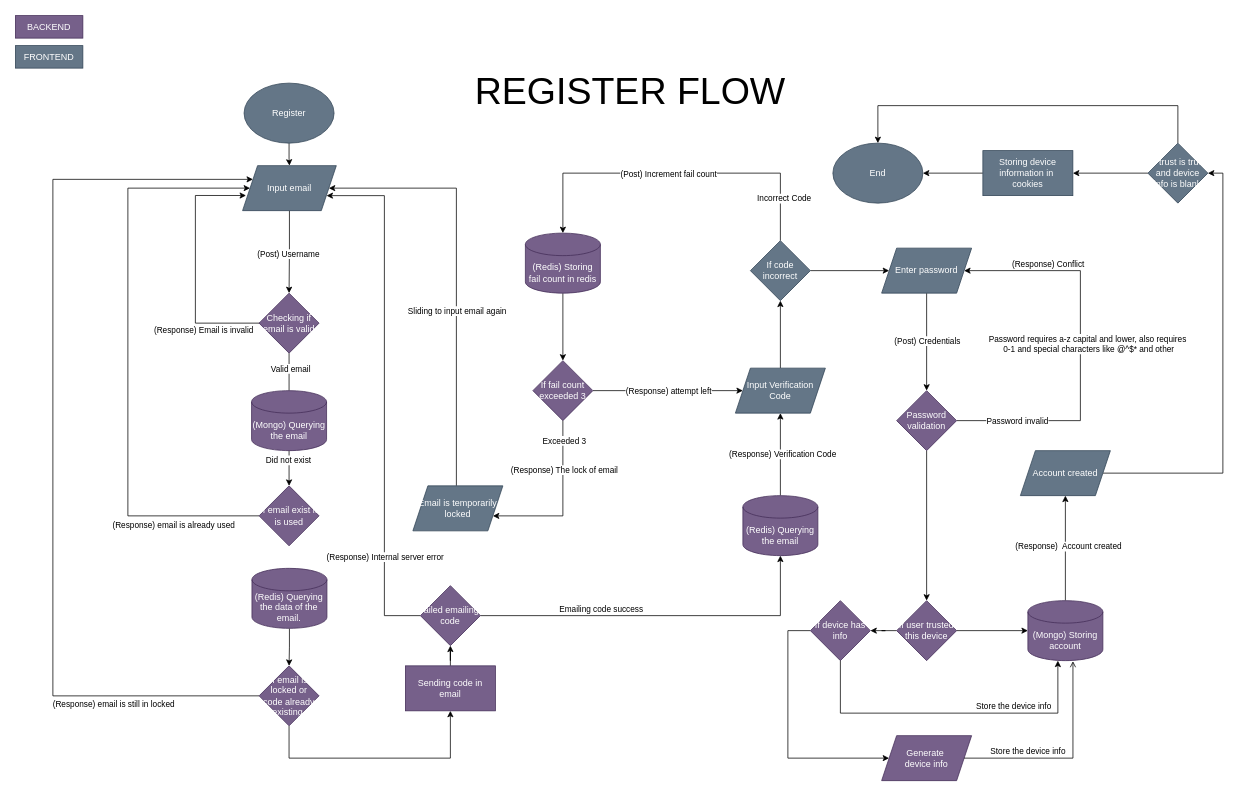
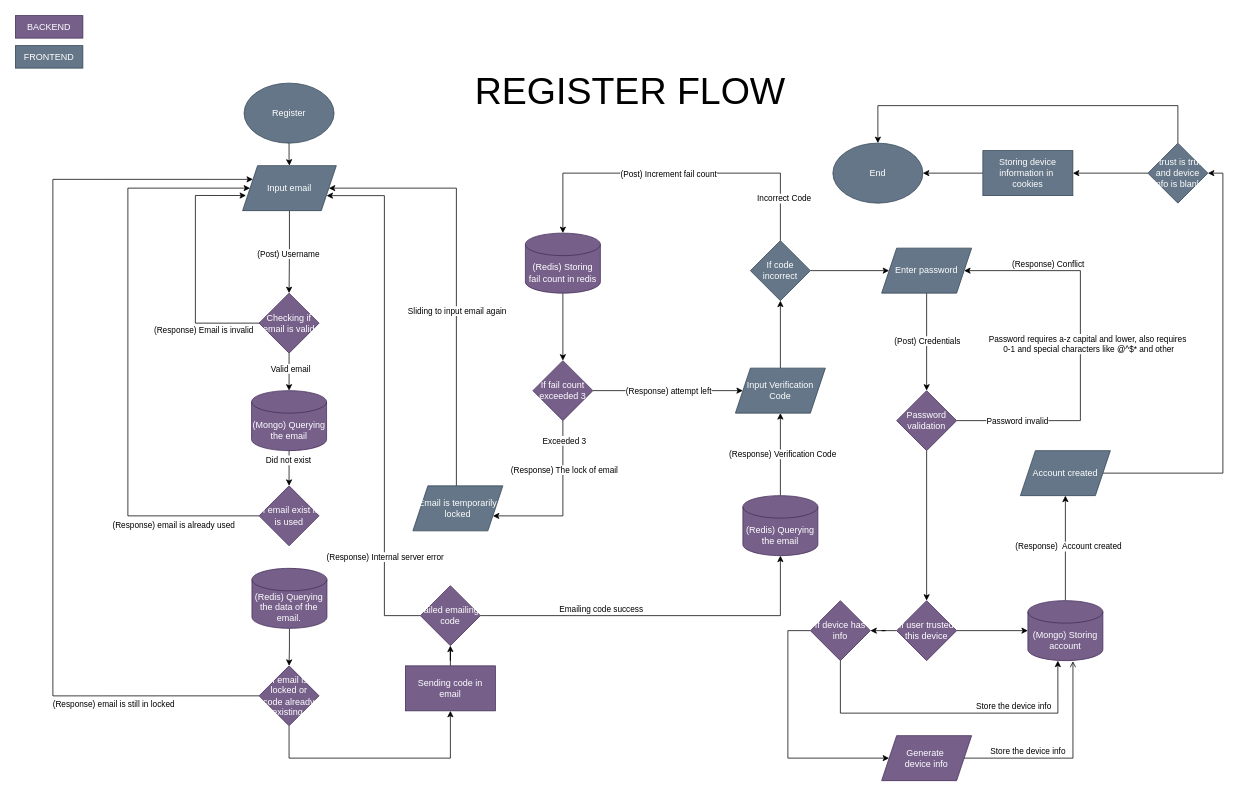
  <mxCell id="0" />
  <mxCell id="1" parent="0" />
  <mxCell id="2" style="edgeStyle=orthogonalEdgeStyle;rounded=0;orthogonalLoop=1;jettySize=auto;html=1;entryX=0.5;entryY=0;entryDx=0;entryDy=0;" edge="1" parent="1" source="3" target="6"><mxGeometry relative="1" as="geometry" /></mxCell>
  <mxCell id="3" value="Register" style="ellipse;whiteSpace=wrap;html=1;fillColor=#647687;fontColor=#ffffff;strokeColor=#314354;" vertex="1" parent="1"><mxGeometry x="324.92" y="110" width="120" height="80" as="geometry" /></mxCell>
  <mxCell id="4" style="edgeStyle=orthogonalEdgeStyle;rounded=0;orthogonalLoop=1;jettySize=auto;html=1;entryX=0.5;entryY=0;entryDx=0;entryDy=0;" edge="1" parent="1" source="6" target="11"><mxGeometry relative="1" as="geometry" /></mxCell>
  <mxCell id="5" value="(Post) Username" style="edgeLabel;html=1;align=center;verticalAlign=middle;resizable=0;points=[];" vertex="1" connectable="0" parent="4"><mxGeometry x="0.054" y="-1" relative="1" as="geometry"><mxPoint as="offset" /></mxGeometry></mxCell>
  <mxCell id="6" value="Input email" style="shape=parallelogram;perimeter=parallelogramPerimeter;whiteSpace=wrap;html=1;fixedSize=1;fillColor=#647687;strokeColor=#314354;fontColor=#ffffff;" vertex="1" parent="1"><mxGeometry x="322.92" y="220" width="125" height="60" as="geometry" /></mxCell>
  <mxCell id="7" style="edgeStyle=orthogonalEdgeStyle;rounded=0;orthogonalLoop=1;jettySize=auto;html=1;entryX=0.037;entryY=0.664;entryDx=0;entryDy=0;entryPerimeter=0;" edge="1" parent="1" target="6"><mxGeometry relative="1" as="geometry"><mxPoint x="339.67" y="260.2" as="targetPoint" /><mxPoint x="354.92" y="430" as="sourcePoint" /><Array as="points"><mxPoint x="260" y="430" /><mxPoint x="260" y="260" /></Array></mxGeometry></mxCell>
  <mxCell id="8" value="(Response) Email is invalid" style="edgeLabel;html=1;align=center;verticalAlign=middle;resizable=0;points=[];" vertex="1" connectable="0" parent="7"><mxGeometry x="-0.148" y="1" relative="1" as="geometry"><mxPoint x="11" y="57" as="offset" /></mxGeometry></mxCell>
- <mxCell id="9" style="edgeStyle=orthogonalEdgeStyle;rounded=0;orthogonalLoop=1;jettySize=auto;html=1;exitX=0.5;exitY=1;exitDx=0;exitDy=0;endArrow=none;" edge="1" parent="1" source="11" target="14"><mxGeometry relative="1" as="geometry" /></mxCell>
+ <mxCell id="9" style="edgeStyle=orthogonalEdgeStyle;rounded=0;orthogonalLoop=1;jettySize=auto;html=1;exitX=0.5;exitY=1;exitDx=0;exitDy=0;" edge="1" parent="1" source="11" target="14"><mxGeometry relative="1" as="geometry" /></mxCell>
  <mxCell id="10" value="Valid email" style="edgeLabel;html=1;align=center;verticalAlign=middle;resizable=0;points=[];" vertex="1" connectable="0" parent="9"><mxGeometry x="-0.22" y="2" relative="1" as="geometry"><mxPoint as="offset" /></mxGeometry></mxCell>
  <mxCell id="11" value="Checking if email is valid" style="rhombus;whiteSpace=wrap;html=1;fillColor=#76608a;fontColor=#ffffff;strokeColor=#432D57;" vertex="1" parent="1"><mxGeometry x="344.92" y="390" width="80" height="80" as="geometry" /></mxCell>
  <mxCell id="12" style="edgeStyle=orthogonalEdgeStyle;rounded=0;orthogonalLoop=1;jettySize=auto;html=1;entryX=0.5;entryY=0;entryDx=0;entryDy=0;" edge="1" parent="1" source="14" target="17"><mxGeometry relative="1" as="geometry" /></mxCell>
  <mxCell id="13" value="Did not exist" style="edgeLabel;html=1;align=center;verticalAlign=middle;resizable=0;points=[];" vertex="1" connectable="0" parent="12"><mxGeometry x="-0.485" y="-1" relative="1" as="geometry"><mxPoint as="offset" /></mxGeometry></mxCell>
  <mxCell id="14" value="(Mongo) Querying the email" style="shape=cylinder3;whiteSpace=wrap;html=1;boundedLbl=1;backgroundOutline=1;size=15;fillColor=#76608a;fontColor=#ffffff;strokeColor=#432D57;" vertex="1" parent="1"><mxGeometry x="334.92" y="520" width="100" height="80" as="geometry" /></mxCell>
  <mxCell id="15" style="edgeStyle=orthogonalEdgeStyle;rounded=0;orthogonalLoop=1;jettySize=auto;html=1;entryX=0;entryY=0.5;entryDx=0;entryDy=0;exitX=0;exitY=0.5;exitDx=0;exitDy=0;" edge="1" parent="1" source="17" target="6"><mxGeometry relative="1" as="geometry"><mxPoint x="179.92" y="431.429" as="targetPoint" /><Array as="points"><mxPoint x="170" y="687" /><mxPoint x="170" y="250" /></Array></mxGeometry></mxCell>
  <mxCell id="16" value="(Response) email is already used" style="edgeLabel;html=1;align=center;verticalAlign=middle;resizable=0;points=[];" vertex="1" connectable="0" parent="15"><mxGeometry x="-0.233" y="-1" relative="1" as="geometry"><mxPoint x="59" y="135" as="offset" /></mxGeometry></mxCell>
  <mxCell id="17" value="If email exist it is used" style="rhombus;whiteSpace=wrap;html=1;fillColor=#76608a;fontColor=#ffffff;strokeColor=#432D57;" vertex="1" parent="1"><mxGeometry x="344.92" y="646.96" width="80" height="80" as="geometry" /></mxCell>
  <mxCell id="18" style="edgeStyle=orthogonalEdgeStyle;rounded=0;orthogonalLoop=1;jettySize=auto;html=1;entryX=0;entryY=0.25;entryDx=0;entryDy=0;exitX=0;exitY=0.5;exitDx=0;exitDy=0;" edge="1" parent="1" source="23" target="6"><mxGeometry relative="1" as="geometry"><mxPoint x="239.92" y="750" as="sourcePoint" /><Array as="points"><mxPoint x="70" y="927" /><mxPoint x="70" y="238" /></Array></mxGeometry></mxCell>
  <mxCell id="19" value="(Response) email is still in locked" style="edgeLabel;html=1;align=center;verticalAlign=middle;resizable=0;points=[];" vertex="1" connectable="0" parent="18"><mxGeometry x="-0.323" y="2" relative="1" as="geometry"><mxPoint x="82" y="153" as="offset" /></mxGeometry></mxCell>
  <mxCell id="20" style="edgeStyle=orthogonalEdgeStyle;rounded=0;orthogonalLoop=1;jettySize=auto;html=1;entryX=0.5;entryY=0;entryDx=0;entryDy=0;" edge="1" parent="1" source="21" target="23"><mxGeometry relative="1" as="geometry" /></mxCell>
  <mxCell id="21" value="(Redis) Querying the data of the email." style="shape=cylinder3;whiteSpace=wrap;html=1;boundedLbl=1;backgroundOutline=1;size=15;fillColor=#76608a;fontColor=#ffffff;strokeColor=#432D57;" vertex="1" parent="1"><mxGeometry x="335.42" y="756.96" width="100" height="80" as="geometry" /></mxCell>
  <mxCell id="22" style="edgeStyle=orthogonalEdgeStyle;rounded=0;orthogonalLoop=1;jettySize=auto;html=1;entryX=0.5;entryY=1;entryDx=0;entryDy=0;" edge="1" parent="1" source="23"><mxGeometry relative="1" as="geometry"><mxPoint x="600" y="946.96" as="targetPoint" /><Array as="points"><mxPoint x="385" y="1010" /><mxPoint x="600" y="1010" /></Array></mxGeometry></mxCell>
  <mxCell id="23" value="If email is locked or code already existing." style="rhombus;whiteSpace=wrap;html=1;fillColor=#76608a;fontColor=#ffffff;strokeColor=#432D57;" vertex="1" parent="1"><mxGeometry x="344.92" y="886.96" width="80" height="80" as="geometry" /></mxCell>
  <mxCell id="24" style="edgeStyle=orthogonalEdgeStyle;rounded=0;orthogonalLoop=1;jettySize=auto;html=1;entryX=0.937;entryY=0.5;entryDx=0;entryDy=0;exitX=0;exitY=0.5;exitDx=0;exitDy=0;entryPerimeter=0;" edge="1" parent="1" source="30"><mxGeometry relative="1" as="geometry"><mxPoint x="434.915" y="260" as="targetPoint" /><mxPoint x="561.87" y="830" as="sourcePoint" /><Array as="points"><mxPoint x="512" y="820" /><mxPoint x="512" y="260" /></Array></mxGeometry></mxCell>
  <mxCell id="25" value="(Response) Internal server error" style="edgeLabel;html=1;align=center;verticalAlign=middle;resizable=0;points=[];" vertex="1" connectable="0" parent="24"><mxGeometry x="-0.237" relative="1" as="geometry"><mxPoint y="134" as="offset" /></mxGeometry></mxCell>
  <mxCell id="26" style="edgeStyle=orthogonalEdgeStyle;rounded=0;orthogonalLoop=1;jettySize=auto;html=1;entryX=0.5;entryY=1;entryDx=0;entryDy=0;" edge="1" parent="1" source="27" target="30"><mxGeometry relative="1" as="geometry" /></mxCell>
  <mxCell id="27" value="Sending code in email" style="rounded=0;whiteSpace=wrap;html=1;fillColor=#76608a;fontColor=#ffffff;strokeColor=#432D57;" vertex="1" parent="1"><mxGeometry x="540" y="886.96" width="120" height="60" as="geometry" /></mxCell>
  <mxCell id="28" style="edgeStyle=orthogonalEdgeStyle;rounded=0;orthogonalLoop=1;jettySize=auto;html=1;exitX=1;exitY=0.5;exitDx=0;exitDy=0;entryX=0.5;entryY=1;entryDx=0;entryDy=0;entryPerimeter=0;" edge="1" parent="1" source="30" target="40"><mxGeometry relative="1" as="geometry"><mxPoint x="850" y="760" as="targetPoint" /><mxPoint x="700" y="820" as="sourcePoint" /><Array as="points"><mxPoint x="1040" y="820" /></Array></mxGeometry></mxCell>
  <mxCell id="29" value="Emailing code success" style="edgeLabel;html=1;align=center;verticalAlign=middle;resizable=0;points=[];" vertex="1" connectable="0" parent="28"><mxGeometry x="-0.312" y="-2" relative="1" as="geometry"><mxPoint x="-5" y="-12" as="offset" /></mxGeometry></mxCell>
  <mxCell id="30" value="failed emailing code" style="rhombus;whiteSpace=wrap;html=1;fillColor=#76608a;fontColor=#ffffff;strokeColor=#432D57;" vertex="1" parent="1"><mxGeometry x="560" y="780" width="80" height="80" as="geometry" /></mxCell>
  <mxCell id="31" style="edgeStyle=orthogonalEdgeStyle;rounded=0;orthogonalLoop=1;jettySize=auto;html=1;entryX=0.5;entryY=1;entryDx=0;entryDy=0;exitX=0.5;exitY=0;exitDx=0;exitDy=0;exitPerimeter=0;" edge="1" parent="1" source="40" target="34"><mxGeometry relative="1" as="geometry"><mxPoint x="840" y="657" as="sourcePoint" /></mxGeometry></mxCell>
  <mxCell id="32" value="(Response) Verification Code" style="edgeLabel;html=1;align=center;verticalAlign=middle;resizable=0;points=[];" vertex="1" connectable="0" parent="31"><mxGeometry x="0.017" y="-2" relative="1" as="geometry"><mxPoint as="offset" /></mxGeometry></mxCell>
  <mxCell id="33" style="edgeStyle=orthogonalEdgeStyle;rounded=0;orthogonalLoop=1;jettySize=auto;html=1;entryX=0.5;entryY=1;entryDx=0;entryDy=0;" edge="1" parent="1" source="34" target="39"><mxGeometry relative="1" as="geometry" /></mxCell>
  <mxCell id="34" value="Input Verification Code" style="shape=parallelogram;perimeter=parallelogramPerimeter;whiteSpace=wrap;html=1;fixedSize=1;fillColor=#647687;fontColor=#ffffff;strokeColor=#314354;" vertex="1" parent="1"><mxGeometry x="980" y="490" width="120" height="60" as="geometry" /></mxCell>
  <mxCell id="35" style="edgeStyle=orthogonalEdgeStyle;rounded=0;orthogonalLoop=1;jettySize=auto;html=1;" edge="1" parent="1" source="39" target="42"><mxGeometry relative="1" as="geometry"><Array as="points"><mxPoint x="1040" y="230" /><mxPoint x="750" y="230" /></Array></mxGeometry></mxCell>
  <mxCell id="36" value="Incorrect Code" style="edgeLabel;html=1;align=center;verticalAlign=middle;resizable=0;points=[];" vertex="1" connectable="0" parent="35"><mxGeometry x="-0.751" y="-4" relative="1" as="geometry"><mxPoint as="offset" /></mxGeometry></mxCell>
  <mxCell id="37" value="(Post) Increment fail count" style="edgeLabel;html=1;align=center;verticalAlign=middle;resizable=0;points=[];" vertex="1" connectable="0" parent="35"><mxGeometry x="-0.141" relative="1" as="geometry"><mxPoint x="-42" as="offset" /></mxGeometry></mxCell>
  <mxCell id="38" style="edgeStyle=orthogonalEdgeStyle;rounded=0;orthogonalLoop=1;jettySize=auto;html=1;entryX=0;entryY=0.5;entryDx=0;entryDy=0;" edge="1" parent="1" source="39" target="54"><mxGeometry relative="1" as="geometry" /></mxCell>
  <mxCell id="39" value="If code incorrect" style="rhombus;whiteSpace=wrap;html=1;fillColor=#647687;fontColor=#ffffff;strokeColor=#314354;" vertex="1" parent="1"><mxGeometry x="1000" y="320" width="80" height="80" as="geometry" /></mxCell>
  <mxCell id="40" value="(Redis) Querying the email" style="shape=cylinder3;whiteSpace=wrap;html=1;boundedLbl=1;backgroundOutline=1;size=15;fillColor=#76608a;fontColor=#ffffff;strokeColor=#432D57;" vertex="1" parent="1"><mxGeometry x="990" y="660" width="100" height="80" as="geometry" /></mxCell>
  <mxCell id="41" value="" style="edgeStyle=orthogonalEdgeStyle;rounded=0;orthogonalLoop=1;jettySize=auto;html=1;" edge="1" parent="1" source="42" target="45"><mxGeometry relative="1" as="geometry" /></mxCell>
  <mxCell id="42" value="(Redis) Storing fail count in redis" style="shape=cylinder3;whiteSpace=wrap;html=1;boundedLbl=1;backgroundOutline=1;size=15;fillColor=#76608a;fontColor=#ffffff;strokeColor=#432D57;" vertex="1" parent="1"><mxGeometry x="700" y="310" width="100" height="80" as="geometry" /></mxCell>
  <mxCell id="43" style="edgeStyle=orthogonalEdgeStyle;rounded=0;orthogonalLoop=1;jettySize=auto;html=1;entryX=0;entryY=0.5;entryDx=0;entryDy=0;" edge="1" parent="1" source="45" target="34"><mxGeometry relative="1" as="geometry" /></mxCell>
  <mxCell id="44" value="(Response) attempt left" style="edgeLabel;html=1;align=center;verticalAlign=middle;resizable=0;points=[];" vertex="1" connectable="0" parent="43"><mxGeometry x="-0.276" y="2" relative="1" as="geometry"><mxPoint x="28" y="2" as="offset" /></mxGeometry></mxCell>
  <mxCell id="45" value="If fail count exceeded 3" style="rhombus;whiteSpace=wrap;html=1;fillColor=#76608a;fontColor=#ffffff;strokeColor=#432D57;" vertex="1" parent="1"><mxGeometry x="710" y="480" width="80" height="80" as="geometry" /></mxCell>
  <mxCell id="46" style="edgeStyle=orthogonalEdgeStyle;rounded=0;orthogonalLoop=1;jettySize=auto;html=1;" edge="1" parent="1" source="51" target="6"><mxGeometry relative="1" as="geometry"><mxPoint x="717.51" y="687" as="sourcePoint" /><mxPoint x="459.995" y="236.304" as="targetPoint" /><Array as="points"><mxPoint x="608" y="250" /></Array></mxGeometry></mxCell>
  <mxCell id="47" value="Sliding to input email again" style="edgeLabel;html=1;align=center;verticalAlign=middle;resizable=0;points=[];" vertex="1" connectable="0" parent="46"><mxGeometry x="-0.177" relative="1" as="geometry"><mxPoint as="offset" /></mxGeometry></mxCell>
  <mxCell id="48" value="" style="edgeStyle=orthogonalEdgeStyle;rounded=0;orthogonalLoop=1;jettySize=auto;html=1;exitX=0.5;exitY=1;exitDx=0;exitDy=0;" edge="1" parent="1" source="45" target="51"><mxGeometry relative="1" as="geometry"><mxPoint x="717.51" y="687" as="sourcePoint" /><mxPoint x="438" y="250" as="targetPoint" /><Array as="points"><mxPoint x="750" y="687" /></Array></mxGeometry></mxCell>
  <mxCell id="49" value="Exceeded 3" style="edgeLabel;html=1;align=center;verticalAlign=middle;resizable=0;points=[];" vertex="1" connectable="0" parent="48"><mxGeometry x="-0.766" y="1" relative="1" as="geometry"><mxPoint as="offset" /></mxGeometry></mxCell>
  <mxCell id="50" value="(Response) The lock of email" style="edgeLabel;html=1;align=center;verticalAlign=middle;resizable=0;points=[];" vertex="1" connectable="0" parent="48"><mxGeometry x="-0.414" y="1" relative="1" as="geometry"><mxPoint as="offset" /></mxGeometry></mxCell>
  <mxCell id="51" value="Email is temporarily locked" style="shape=parallelogram;perimeter=parallelogramPerimeter;whiteSpace=wrap;html=1;fixedSize=1;fillColor=#647687;fontColor=#ffffff;strokeColor=#314354;" vertex="1" parent="1"><mxGeometry x="550" y="646.96" width="120" height="60" as="geometry" /></mxCell>
  <mxCell id="52" style="edgeStyle=orthogonalEdgeStyle;rounded=0;orthogonalLoop=1;jettySize=auto;html=1;" edge="1" parent="1" source="54" target="60"><mxGeometry relative="1" as="geometry" /></mxCell>
  <mxCell id="53" value="(Post) Credentials" style="edgeLabel;html=1;align=center;verticalAlign=middle;resizable=0;points=[];" vertex="1" connectable="0" parent="52"><mxGeometry x="-0.032" relative="1" as="geometry"><mxPoint as="offset" /></mxGeometry></mxCell>
  <mxCell id="54" value="Enter password" style="shape=parallelogram;perimeter=parallelogramPerimeter;whiteSpace=wrap;html=1;fixedSize=1;fillColor=#647687;fontColor=#ffffff;strokeColor=#314354;" vertex="1" parent="1"><mxGeometry x="1175" y="330" width="120" height="60" as="geometry" /></mxCell>
  <mxCell id="55" style="edgeStyle=orthogonalEdgeStyle;rounded=0;orthogonalLoop=1;jettySize=auto;html=1;exitX=1;exitY=0.5;exitDx=0;exitDy=0;entryX=1;entryY=0.5;entryDx=0;entryDy=0;" edge="1" parent="1" source="60" target="54"><mxGeometry relative="1" as="geometry"><Array as="points"><mxPoint x="1440" y="560" /><mxPoint x="1440" y="360" /></Array></mxGeometry></mxCell>
  <mxCell id="56" value="Password invalid" style="edgeLabel;html=1;align=center;verticalAlign=middle;resizable=0;points=[];" vertex="1" connectable="0" parent="55"><mxGeometry x="-0.802" relative="1" as="geometry"><mxPoint x="29" as="offset" /></mxGeometry></mxCell>
  <mxCell id="57" value="Password requires a-z capital and lower, also requires&amp;nbsp;&lt;div&gt;0-1 and special characters like @^$* and other&lt;/div&gt;" style="edgeLabel;html=1;align=center;verticalAlign=middle;resizable=0;points=[];" vertex="1" connectable="0" parent="55"><mxGeometry x="0.091" y="2" relative="1" as="geometry"><mxPoint x="12" y="16" as="offset" /></mxGeometry></mxCell>
  <mxCell id="58" value="(Response) Conflict" style="edgeLabel;html=1;align=center;verticalAlign=middle;resizable=0;points=[];" vertex="1" connectable="0" parent="55"><mxGeometry x="0.489" y="-2" relative="1" as="geometry"><mxPoint x="-22" y="-8" as="offset" /></mxGeometry></mxCell>
  <mxCell id="59" style="edgeStyle=orthogonalEdgeStyle;rounded=0;orthogonalLoop=1;jettySize=auto;html=1;entryX=0.5;entryY=0;entryDx=0;entryDy=0;" edge="1" parent="1" source="60" target="62"><mxGeometry relative="1" as="geometry" /></mxCell>
  <mxCell id="60" value="Password validation" style="rhombus;whiteSpace=wrap;html=1;fillColor=#76608a;fontColor=#ffffff;strokeColor=#432D57;" vertex="1" parent="1"><mxGeometry x="1195" y="520" width="80" height="80" as="geometry" /></mxCell>
  <mxCell id="61" style="edgeStyle=orthogonalEdgeStyle;rounded=0;orthogonalLoop=1;jettySize=auto;html=1;entryX=1;entryY=0.5;entryDx=0;entryDy=0;" edge="1" parent="1" source="62" target="68"><mxGeometry relative="1" as="geometry" /></mxCell>
  <mxCell id="62" value="If user trusted this device" style="rhombus;whiteSpace=wrap;html=1;fillColor=#76608a;fontColor=#ffffff;strokeColor=#432D57;" vertex="1" parent="1"><mxGeometry x="1195" y="800" width="80" height="80" as="geometry" /></mxCell>
  <mxCell id="63" style="edgeStyle=orthogonalEdgeStyle;rounded=0;orthogonalLoop=1;jettySize=auto;html=1;" edge="1" parent="1" source="65" target="75"><mxGeometry relative="1" as="geometry" /></mxCell>
  <mxCell id="64" value="(Response)&amp;nbsp; Account created" style="edgeLabel;html=1;align=center;verticalAlign=middle;resizable=0;points=[];" vertex="1" connectable="0" parent="63"><mxGeometry x="0.043" y="-3" relative="1" as="geometry"><mxPoint as="offset" /></mxGeometry></mxCell>
  <mxCell id="65" value="(Mongo) Storing account" style="shape=cylinder3;whiteSpace=wrap;html=1;boundedLbl=1;backgroundOutline=1;size=15;fillColor=#76608a;fontColor=#ffffff;strokeColor=#432D57;" vertex="1" parent="1"><mxGeometry x="1370" y="800" width="100" height="80" as="geometry" /></mxCell>
  <mxCell id="66" style="edgeStyle=orthogonalEdgeStyle;rounded=0;orthogonalLoop=1;jettySize=auto;html=1;entryX=0;entryY=0.5;entryDx=0;entryDy=0;entryPerimeter=0;" edge="1" parent="1" source="62" target="65"><mxGeometry relative="1" as="geometry" /></mxCell>
  <mxCell id="67" style="edgeStyle=orthogonalEdgeStyle;rounded=0;orthogonalLoop=1;jettySize=auto;html=1;entryX=0;entryY=0.5;entryDx=0;entryDy=0;" edge="1" parent="1" source="68" target="71"><mxGeometry relative="1" as="geometry"><Array as="points"><mxPoint x="1050" y="840" /><mxPoint x="1050" y="1010" /></Array></mxGeometry></mxCell>
  <mxCell id="68" value="If device has info" style="rhombus;whiteSpace=wrap;html=1;fillColor=#76608a;fontColor=#ffffff;strokeColor=#432D57;" vertex="1" parent="1"><mxGeometry x="1080" y="800" width="80" height="80" as="geometry" /></mxCell>
  <mxCell id="69" style="edgeStyle=orthogonalEdgeStyle;rounded=0;orthogonalLoop=1;jettySize=auto;html=1;entryX=0.5;entryY=1;entryDx=0;entryDy=0;entryPerimeter=0;" edge="1" parent="1"><mxGeometry relative="1" as="geometry"><mxPoint x="1120" y="880" as="sourcePoint" /><mxPoint x="1409.98" y="880.02" as="targetPoint" /><Array as="points"><mxPoint x="1120" y="880" /><mxPoint x="1120" y="950" /><mxPoint x="1410" y="950" /></Array></mxGeometry></mxCell>
  <mxCell id="70" value="Store the device info" style="edgeLabel;html=1;align=center;verticalAlign=middle;resizable=0;points=[];" vertex="1" connectable="0" parent="69"><mxGeometry x="-0.107" y="-1" relative="1" as="geometry"><mxPoint x="108" y="-11" as="offset" /></mxGeometry></mxCell>
  <mxCell id="71" value="Generate&amp;nbsp;&lt;div&gt;device info&lt;/div&gt;" style="shape=parallelogram;perimeter=parallelogramPerimeter;whiteSpace=wrap;html=1;fixedSize=1;fillColor=#76608a;fontColor=#ffffff;strokeColor=#432D57;" vertex="1" parent="1"><mxGeometry x="1175" y="980" width="120" height="60" as="geometry" /></mxCell>
  <mxCell id="72" style="edgeStyle=orthogonalEdgeStyle;rounded=0;orthogonalLoop=1;jettySize=auto;html=1;entryX=0.601;entryY=1.009;entryDx=0;entryDy=0;entryPerimeter=0;endArrow=open;" edge="1" parent="1" source="71" target="65"><mxGeometry relative="1" as="geometry" /></mxCell>
  <mxCell id="73" value="Store the device info" style="edgeLabel;html=1;align=center;verticalAlign=middle;resizable=0;points=[];" vertex="1" connectable="0" parent="1"><mxGeometry x="1369.995" y="1000" as="geometry" /></mxCell>
  <mxCell id="74" style="edgeStyle=orthogonalEdgeStyle;rounded=0;orthogonalLoop=1;jettySize=auto;html=1;" edge="1" parent="1" source="75"><mxGeometry relative="1" as="geometry"><mxPoint x="1610" y="230" as="targetPoint" /><Array as="points"><mxPoint x="1630" y="630" /><mxPoint x="1630" y="230" /></Array></mxGeometry></mxCell>
  <mxCell id="75" value="Account created" style="shape=parallelogram;perimeter=parallelogramPerimeter;whiteSpace=wrap;html=1;fixedSize=1;fillColor=#647687;fontColor=#ffffff;strokeColor=#314354;" vertex="1" parent="1"><mxGeometry x="1360" y="600" width="120" height="60" as="geometry" /></mxCell>
  <mxCell id="76" value="&lt;font style=&quot;font-size: 50px;&quot;&gt;REGISTER FLOW&lt;/font&gt;" style="text;html=1;align=center;verticalAlign=middle;whiteSpace=wrap;rounded=0;" vertex="1" parent="1"><mxGeometry x="620" y="70" width="440" height="100" as="geometry" /></mxCell>
  <mxCell id="77" style="edgeStyle=orthogonalEdgeStyle;rounded=0;orthogonalLoop=1;jettySize=auto;html=1;" edge="1" parent="1" source="79" target="81"><mxGeometry relative="1" as="geometry" /></mxCell>
  <mxCell id="78" style="edgeStyle=orthogonalEdgeStyle;rounded=0;orthogonalLoop=1;jettySize=auto;html=1;entryX=0.5;entryY=0;entryDx=0;entryDy=0;" edge="1" parent="1" source="79" target="82"><mxGeometry relative="1" as="geometry"><Array as="points"><mxPoint x="1570" y="140" /><mxPoint x="1170" y="140" /></Array></mxGeometry></mxCell>
  <mxCell id="79" value="If trust is true and device info is blank" style="rhombus;whiteSpace=wrap;html=1;fillColor=#647687;fontColor=#ffffff;strokeColor=#314354;" vertex="1" parent="1"><mxGeometry x="1530" y="190" width="80" height="80" as="geometry" /></mxCell>
  <mxCell id="80" style="edgeStyle=orthogonalEdgeStyle;rounded=0;orthogonalLoop=1;jettySize=auto;html=1;entryX=1;entryY=0.5;entryDx=0;entryDy=0;" edge="1" parent="1" source="81" target="82"><mxGeometry relative="1" as="geometry" /></mxCell>
  <mxCell id="81" value="Storing device information in&amp;nbsp;&lt;div&gt;cookies&lt;/div&gt;" style="rounded=0;whiteSpace=wrap;html=1;fillColor=#647687;fontColor=#ffffff;strokeColor=#314354;" vertex="1" parent="1"><mxGeometry x="1310" y="200" width="120" height="60" as="geometry" /></mxCell>
  <mxCell id="82" value="End" style="ellipse;whiteSpace=wrap;html=1;fillColor=#647687;fontColor=#ffffff;strokeColor=#314354;" vertex="1" parent="1"><mxGeometry x="1110" y="190" width="120" height="80" as="geometry" /></mxCell>
  <mxCell id="83" value="BACKEND" style="rounded=0;whiteSpace=wrap;html=1;fillColor=#76608a;fontColor=#ffffff;strokeColor=#432D57;" vertex="1" parent="1"><mxGeometry x="20" y="20" width="90" height="30" as="geometry" /></mxCell>
  <mxCell id="84" value="FRONTEND" style="rounded=0;whiteSpace=wrap;html=1;fillColor=#647687;fontColor=#ffffff;strokeColor=#314354;" vertex="1" parent="1"><mxGeometry x="20" y="60" width="90" height="30" as="geometry" /></mxCell>
